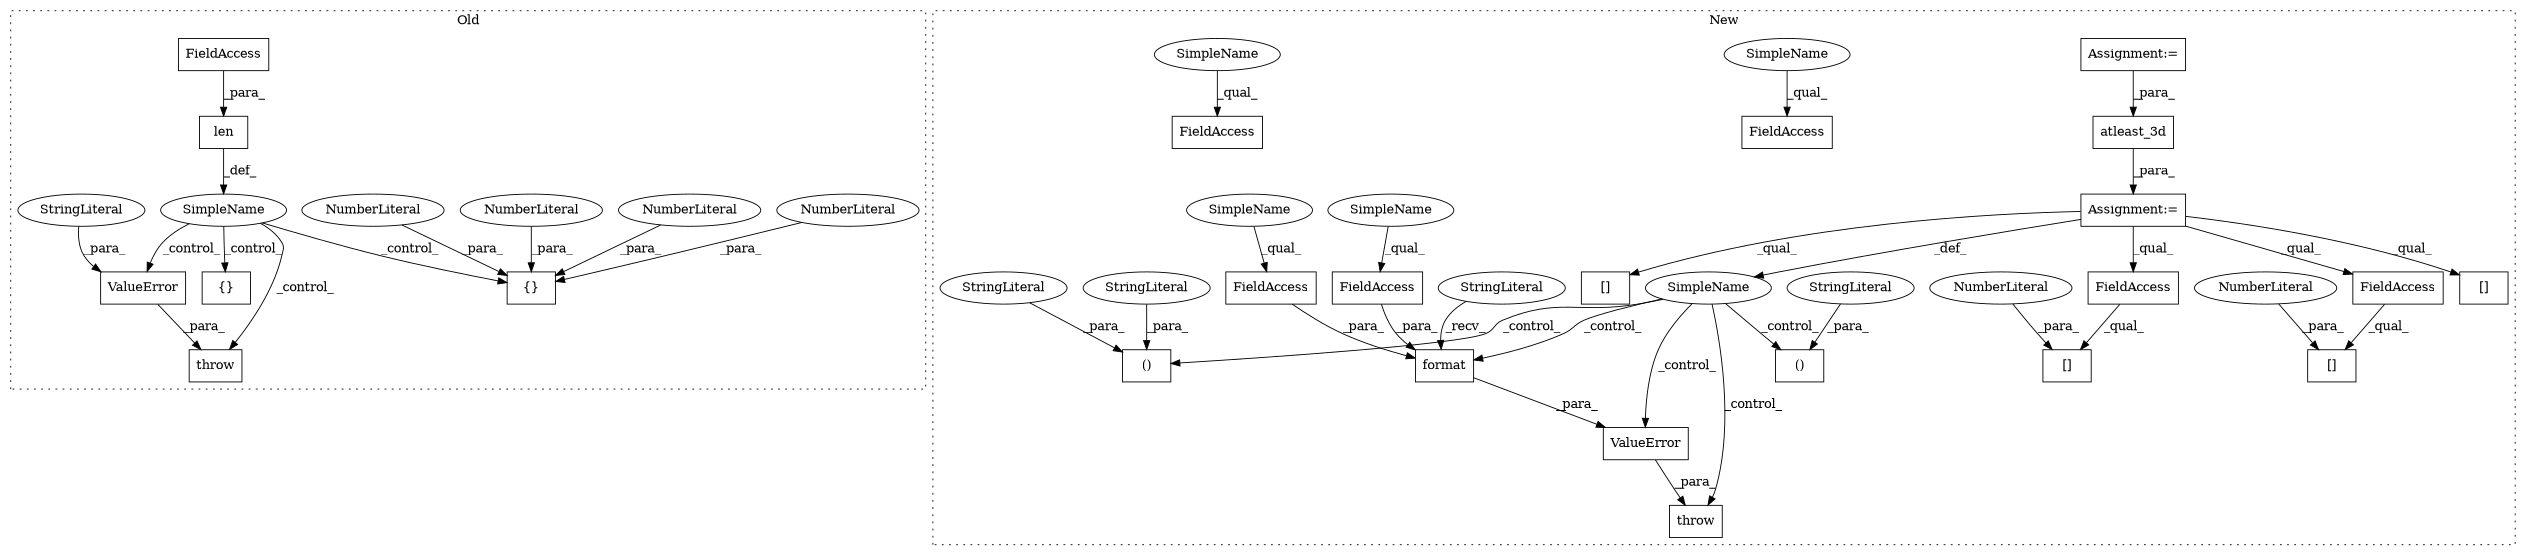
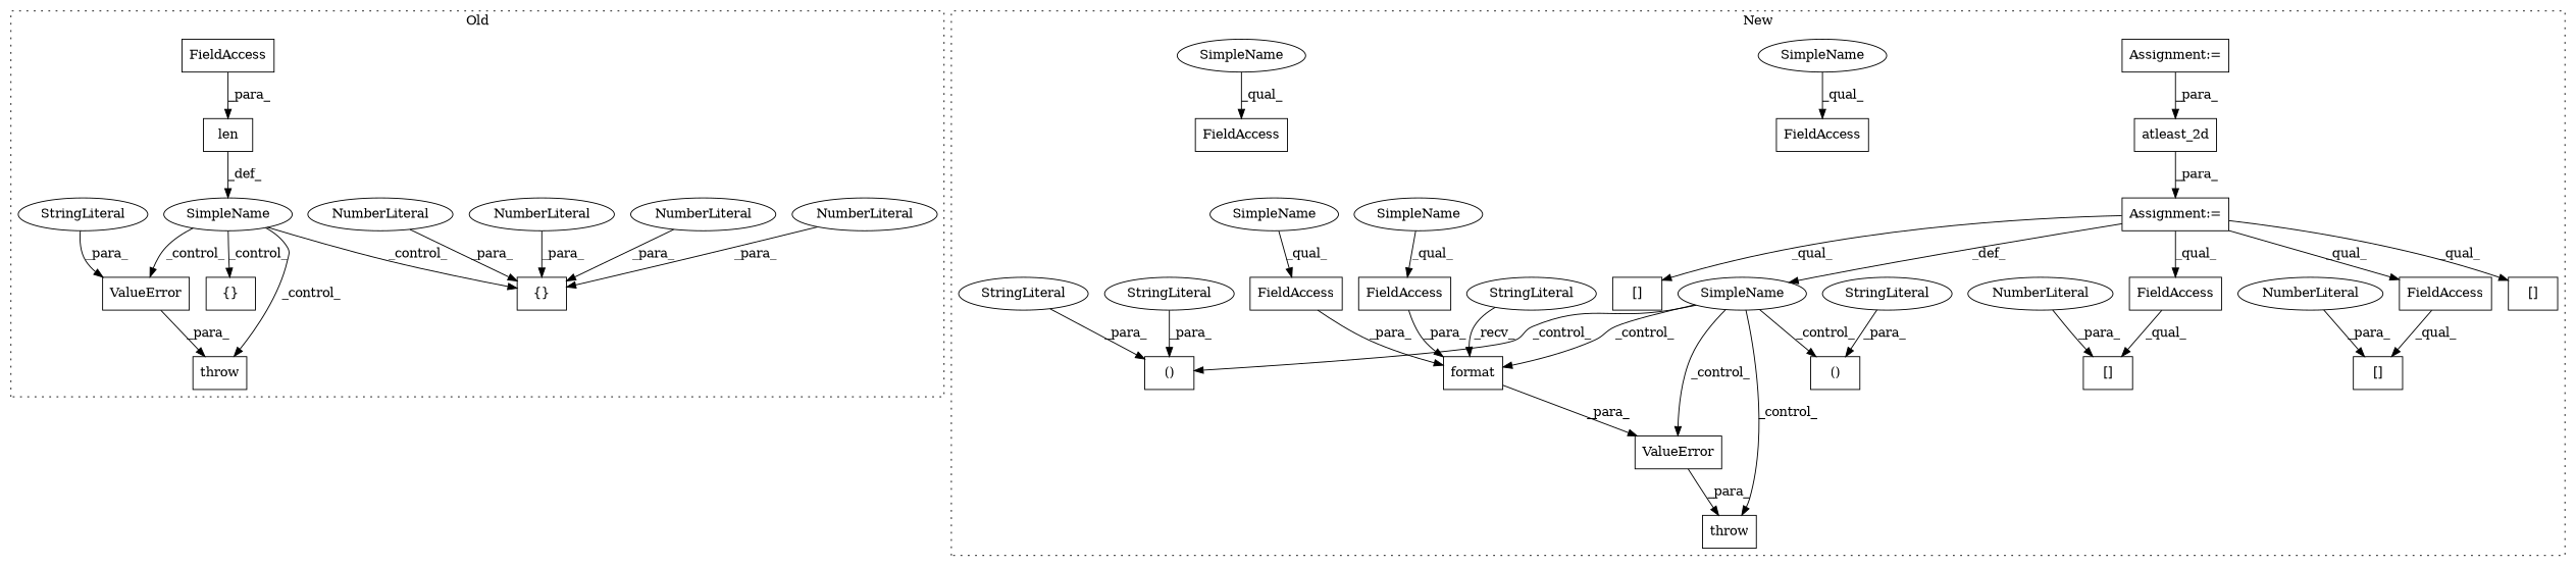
  digraph {
    node [a=22 l=1 shape=box]
    n1 [a=53 l=6 label=throw s=1150]
    n2 [a=32 l="11,1" label=ValueError s="1156,1190"]
    n3 [a=45 l=23 label=StringLiteral s=1167 shape=ellipse]
    n4 [a=42 label=SimpleName shape=ellipse l=""]
    n5 [a=32 l="4,1" label=len s="1122,1128"]
    n6 [a=4 l="1,1" label="{}" s="1354,1362"]
    n7 [a=34 label=NumberLiteral s=1361 shape=ellipse]
    n8 [a=34 label=NumberLiteral s=1355 shape=ellipse]
    n9 [a=4 l="1,1" label="{}" s="1257,1351"]
    n10 [a=34 label=NumberLiteral s=1359 shape=ellipse]
    n11 [l=2 label=FieldAccess s=1126]
    n12 [a=34 label=NumberLiteral s=1357 shape=ellipse]
    n13 [a=32 l="7,1" label=format s="1261,1283"]
    n14 [a=45 l=36 label=StringLiteral s=1224 shape=ellipse]
    n15 [a=53 l=6 label=throw s=1207]
    n16 [l=7 label=FieldAccess s=1276]
    n17 [a=32 l="11,1" label=ValueError s="1213,1284"]
    n18 [l=7 label=FieldAccess s=1268]
    n19 [a=42 label=SimpleName shape=ellipse l=""]
    n20 [a=7 l=2 label="Assignment:=" s=1082]
    n21 [a=2 l="9,1" label="[]" s="1322,1332"]
    n22 [l=8 label=FieldAccess s=1322]
    n23 [l=7 label=FieldAccess s=1342]
    n24 [a=2 l="8,2" label="[]" s="1456,1511"]
    n25 [a=34 label=NumberLiteral s=1331 shape=ellipse]
    n26 [a=106 l=61 label="()" s=1528]
    n27 [a=2 l="8,2" label="[]" s="1592,1647"]
    n28 [a=106 l=78 label="()" s=1365]
    n29 [a=2 l="9,1" label="[]" s="1175,1185"]
    n30 [a=34 label=NumberLiteral s=1184 shape=ellipse]
    n31 [l=8 label=FieldAccess s=1175]
    n32 [a=45 l=18 label=StringLiteral s=1365 shape=ellipse]
    n33 [a=45 l=18 label=StringLiteral s=1542 shape=ellipse]
    n34 [a=45 l=16 label=StringLiteral s=1427 shape=ellipse]
    n35 [l=7 label=FieldAccess s=1334]
    n36 [a=7 label="Assignment:=" s=1144]
-   n37 [a=32 l="11,1" label=atleast_3d s="1151,1164"]
+   n37 [a=32 l="11,1" label=atleast_2d s="1151,1164"]
    n38 [a=42 l=3 label=SimpleName s=1268 shape=ellipse]
    n39 [a=42 l=3 label=SimpleName s=1334 shape=ellipse]
    n40 [a=42 l=3 label=SimpleName s=1342 shape=ellipse]
    n41 [a=42 l=3 label=SimpleName s=1276 shape=ellipse]
    subgraph cluster_1 {
      label=Old
      style=dotted
      n1
      n2
      n3
      n4
      n5
      n6
      n7
      n8
      n9
      n10
      n11
      n12
    }
    subgraph cluster_2 {
      label=New
      style=dotted
      n13
      n14
      n15
      n16
      n17
      n18
      n19
      n20
      n21
      n22
      n23
      n24
      n25
      n26
      n27
      n28
      n29
      n30
      n31
      n32
      n33
      n34
      n35
      n36
      n37
      n38
      n39
      n40
      n41
    }
    n2 -> n1 [label=_para_]
    n3 -> n2 [label=_para_]
    n4 -> n1 [label=_control_]
    n4 -> n2 [label=_control_]
    n4 -> n6 [label=_control_]
    n4 -> n9 [label=_control_]
    n5 -> n4 [label=_def_]
    n7 -> n6 [label=_para_]
    n8 -> n6 [label=_para_]
    n10 -> n6 [label=_para_]
    n11 -> n5 [label=_para_]
    n12 -> n6 [label=_para_]
    n13 -> n17 [label=_para_]
    n14 -> n13 [label=_recv_]
    n16 -> n13 [label=_para_]
    n17 -> n15 [label=_para_]
    n18 -> n13 [label=_para_]
    n19 -> n13 [label=_control_]
    n19 -> n15 [label=_control_]
    n19 -> n17 [label=_control_]
    n19 -> n26 [label=_control_]
    n19 -> n28 [label=_control_]
    n20 -> n37 [label=_para_]
    n22 -> n21 [label=_qual_]
    n25 -> n21 [label=_para_]
    n30 -> n29 [label=_para_]
    n31 -> n29 [label=_qual_]
    n32 -> n28 [label=_para_]
    n33 -> n26 [label=_para_]
    n34 -> n28 [label=_para_]
    n36 -> n19 [label=_def_]
    n36 -> n22 [label=_qual_]
    n36 -> n24 [label=_qual_]
    n36 -> n27 [label=_qual_]
    n36 -> n31 [label=_qual_]
    n37 -> n36 [label=_para_]
    n38 -> n18 [label=_qual_]
    n39 -> n35 [label=_qual_]
    n40 -> n23 [label=_qual_]
    n41 -> n16 [label=_qual_]
  }
